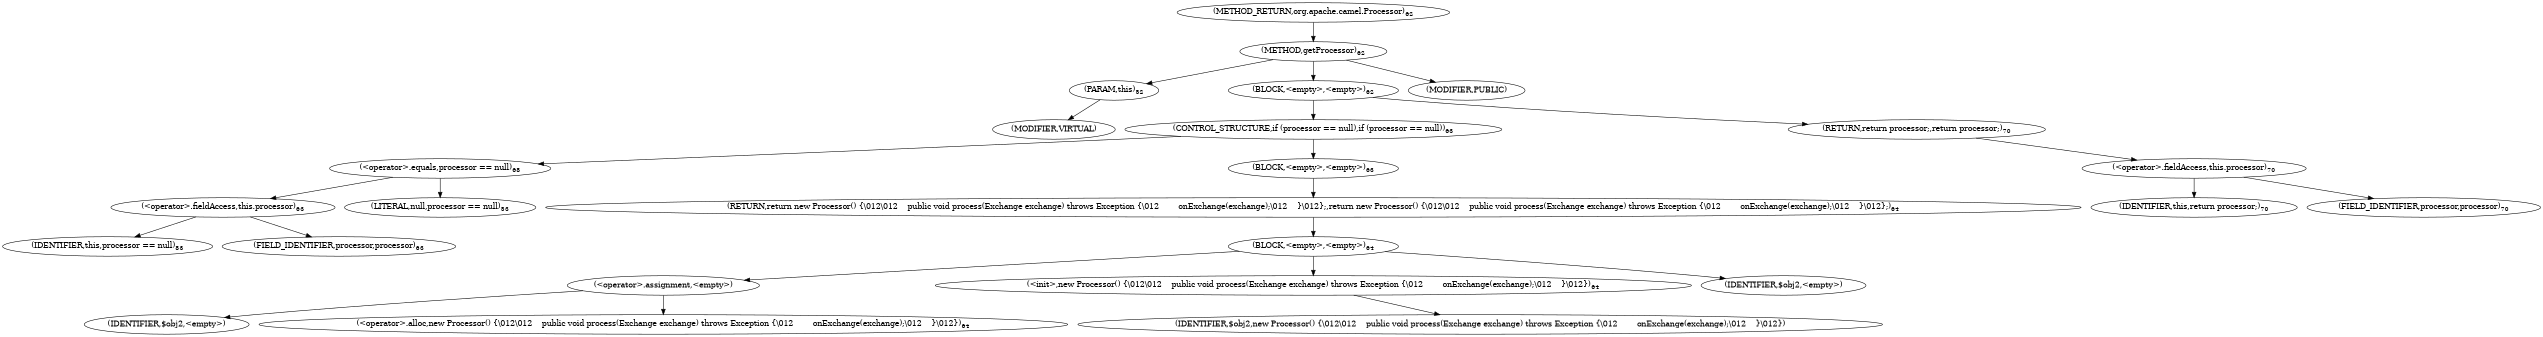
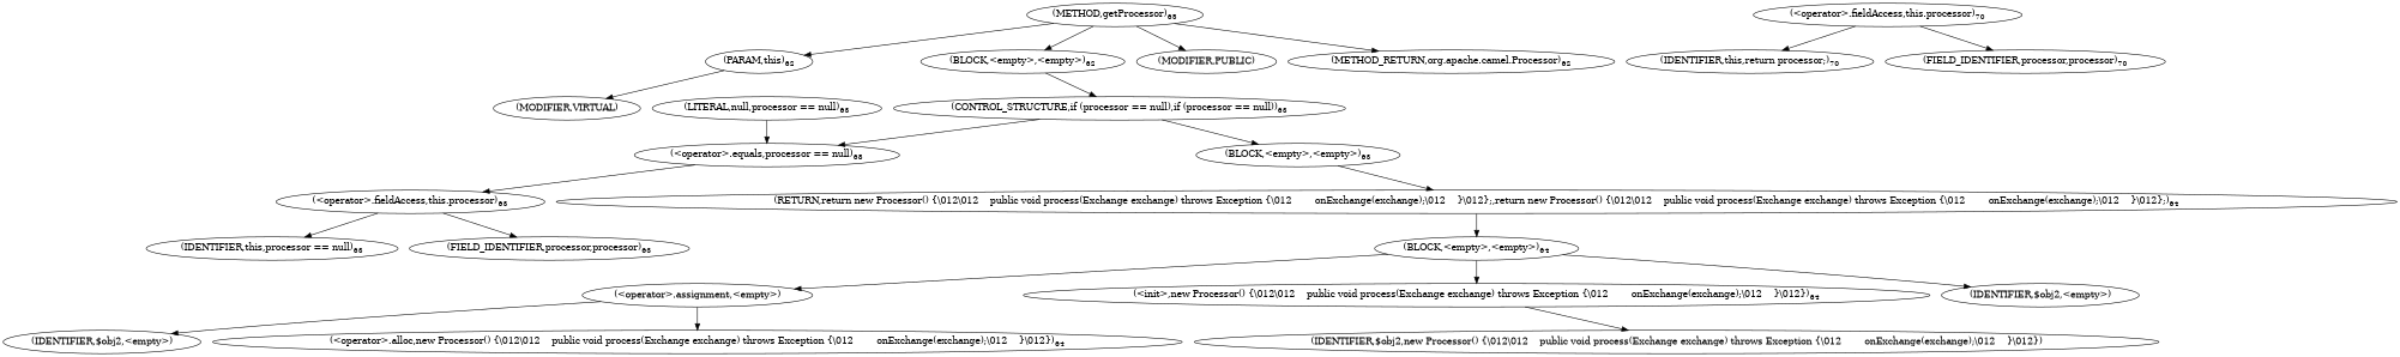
  digraph {
-   n1 [label=<(METHOD,getProcessor)<SUB>62</SUB>>]
-   n2 [label=<(PARAM,this)<SUB>52</SUB>>]
+   n1 [label=<(METHOD,getProcessor)<SUB>65</SUB>>]
+   n2 [label=<(PARAM,this)<SUB>62</SUB>>]
    n3 [label=<(BLOCK,&lt;empty&gt;,&lt;empty&gt;)<SUB>62</SUB>>]
    n4 [label=<(MODIFIER,PUBLIC)>]
    n5 [label=<(METHOD_RETURN,org.apache.camel.Processor)<SUB>62</SUB>>]
    n6 [label=<(MODIFIER,VIRTUAL)>]
    n7 [label=<(CONTROL_STRUCTURE,if (processor == null),if (processor == null))<SUB>63</SUB>>]
-   n8 [label=<(RETURN,return processor;,return processor;)<SUB>70</SUB>>]
    n9 [label=<(&lt;operator&gt;.equals,processor == null)<SUB>68</SUB>>]
    n10 [label=<(BLOCK,&lt;empty&gt;,&lt;empty&gt;)<SUB>63</SUB>>]
    n11 [label=<(&lt;operator&gt;.fieldAccess,this.processor)<SUB>70</SUB>>]
    n12 [label=<(&lt;operator&gt;.fieldAccess,this.processor)<SUB>63</SUB>>]
-   n13 [label=<(LITERAL,null,processor == null)<SUB>53</SUB>>]
+   n13 [label=<(LITERAL,null,processor == null)<SUB>63</SUB>>]
    n14 [label=<(RETURN,return new Processor() {\012\012    public void process(Exchange exchange) throws Exception {\012        onExchange(exchange);\012    }\012};,return new Processor() {\012\012    public void process(Exchange exchange) throws Exception {\012        onExchange(exchange);\012    }\012};)<SUB>64</SUB>>]
-   n15 [label=<(IDENTIFIER,this,processor == null)<SUB>83</SUB>>]
+   n15 [label=<(IDENTIFIER,this,processor == null)<SUB>63</SUB>>]
    n16 [label=<(FIELD_IDENTIFIER,processor,processor)<SUB>63</SUB>>]
    n17 [label=<(BLOCK,&lt;empty&gt;,&lt;empty&gt;)<SUB>64</SUB>>]
    n18 [label=<(&lt;operator&gt;.assignment,&lt;empty&gt;)>]
    n19 [label=<(&lt;init&gt;,new Processor() {\012\012    public void process(Exchange exchange) throws Exception {\012        onExchange(exchange);\012    }\012})<SUB>64</SUB>>]
    n20 [label=<(IDENTIFIER,$obj2,&lt;empty&gt;)>]
    n21 [label=<(IDENTIFIER,$obj2,&lt;empty&gt;)>]
    n22 [label=<(&lt;operator&gt;.alloc,new Processor() {\012\012    public void process(Exchange exchange) throws Exception {\012        onExchange(exchange);\012    }\012})<SUB>64</SUB>>]
    n23 [label=<(IDENTIFIER,$obj2,new Processor() {\012\012    public void process(Exchange exchange) throws Exception {\012        onExchange(exchange);\012    }\012})>]
    n24 [label=<(IDENTIFIER,this,return processor;)<SUB>70</SUB>>]
    n25 [label=<(FIELD_IDENTIFIER,processor,processor)<SUB>70</SUB>>]
    n1 -> n2
    n1 -> n3
    n1 -> n4
-   n5 -> n1
+   n1 -> n5
    n2 -> n6
    n3 -> n7
-   n3 -> n8
    n7 -> n9
    n7 -> n10
-   n8 -> n11
    n9 -> n12
-   n9 -> n13
+   n13 -> n9
    n10 -> n14
    n11 -> n24
    n11 -> n25
    n12 -> n15
    n12 -> n16
    n14 -> n17
    n17 -> n18
    n17 -> n19
    n17 -> n20
    n18 -> n21
    n18 -> n22
    n19 -> n23
  }
